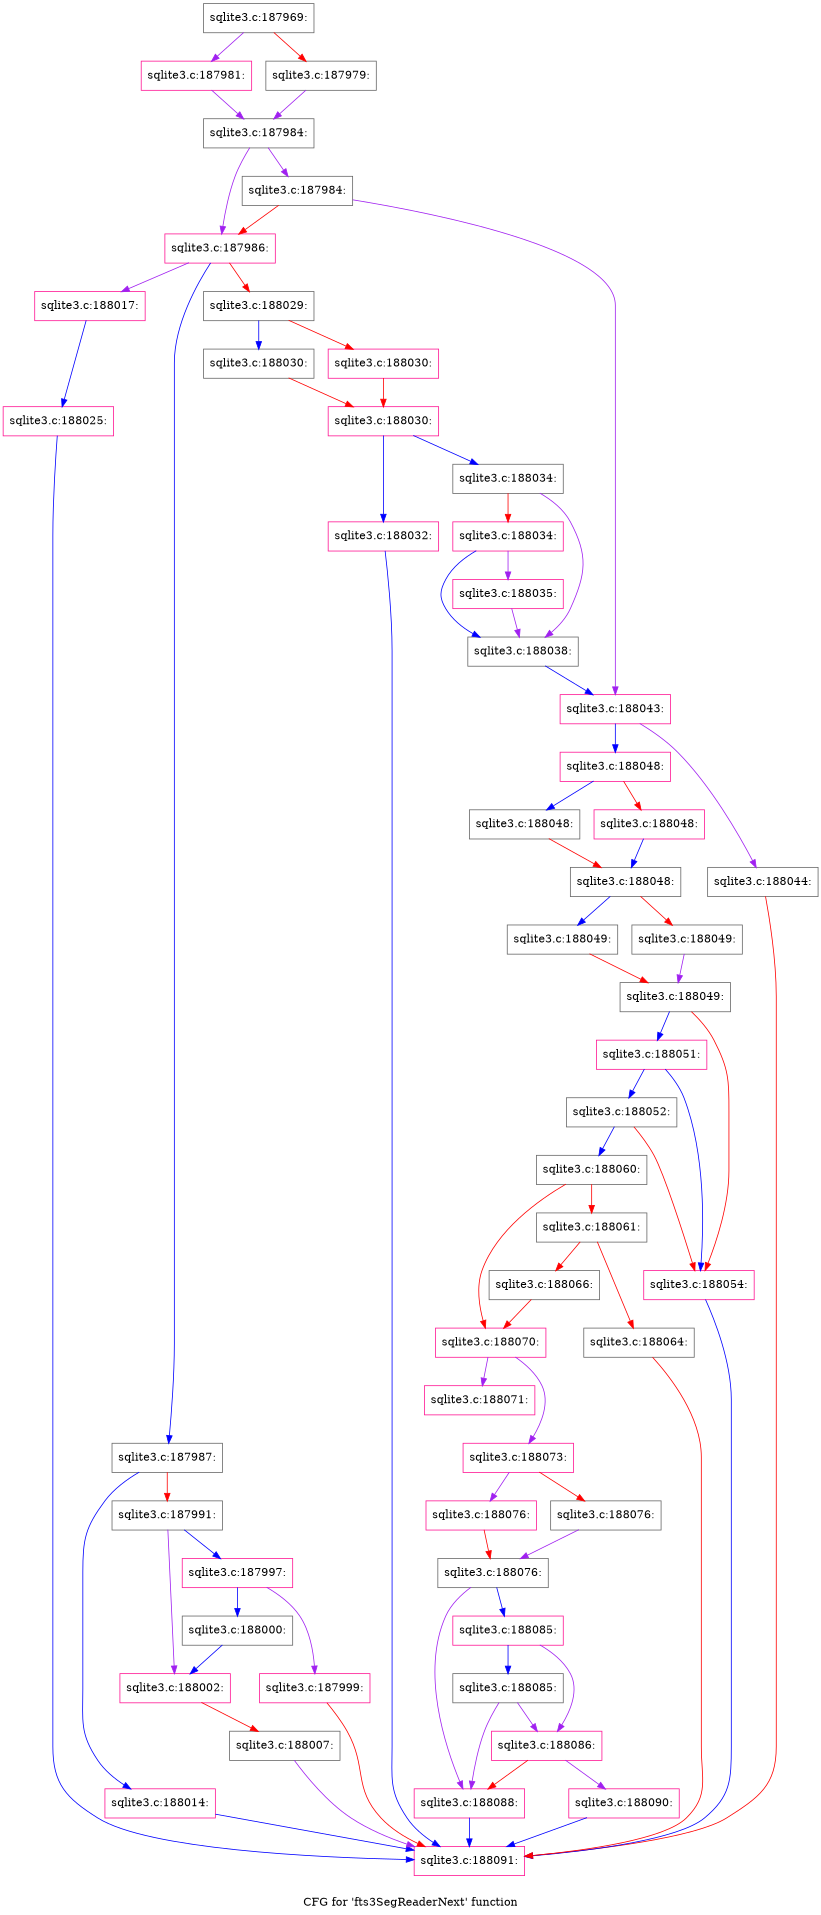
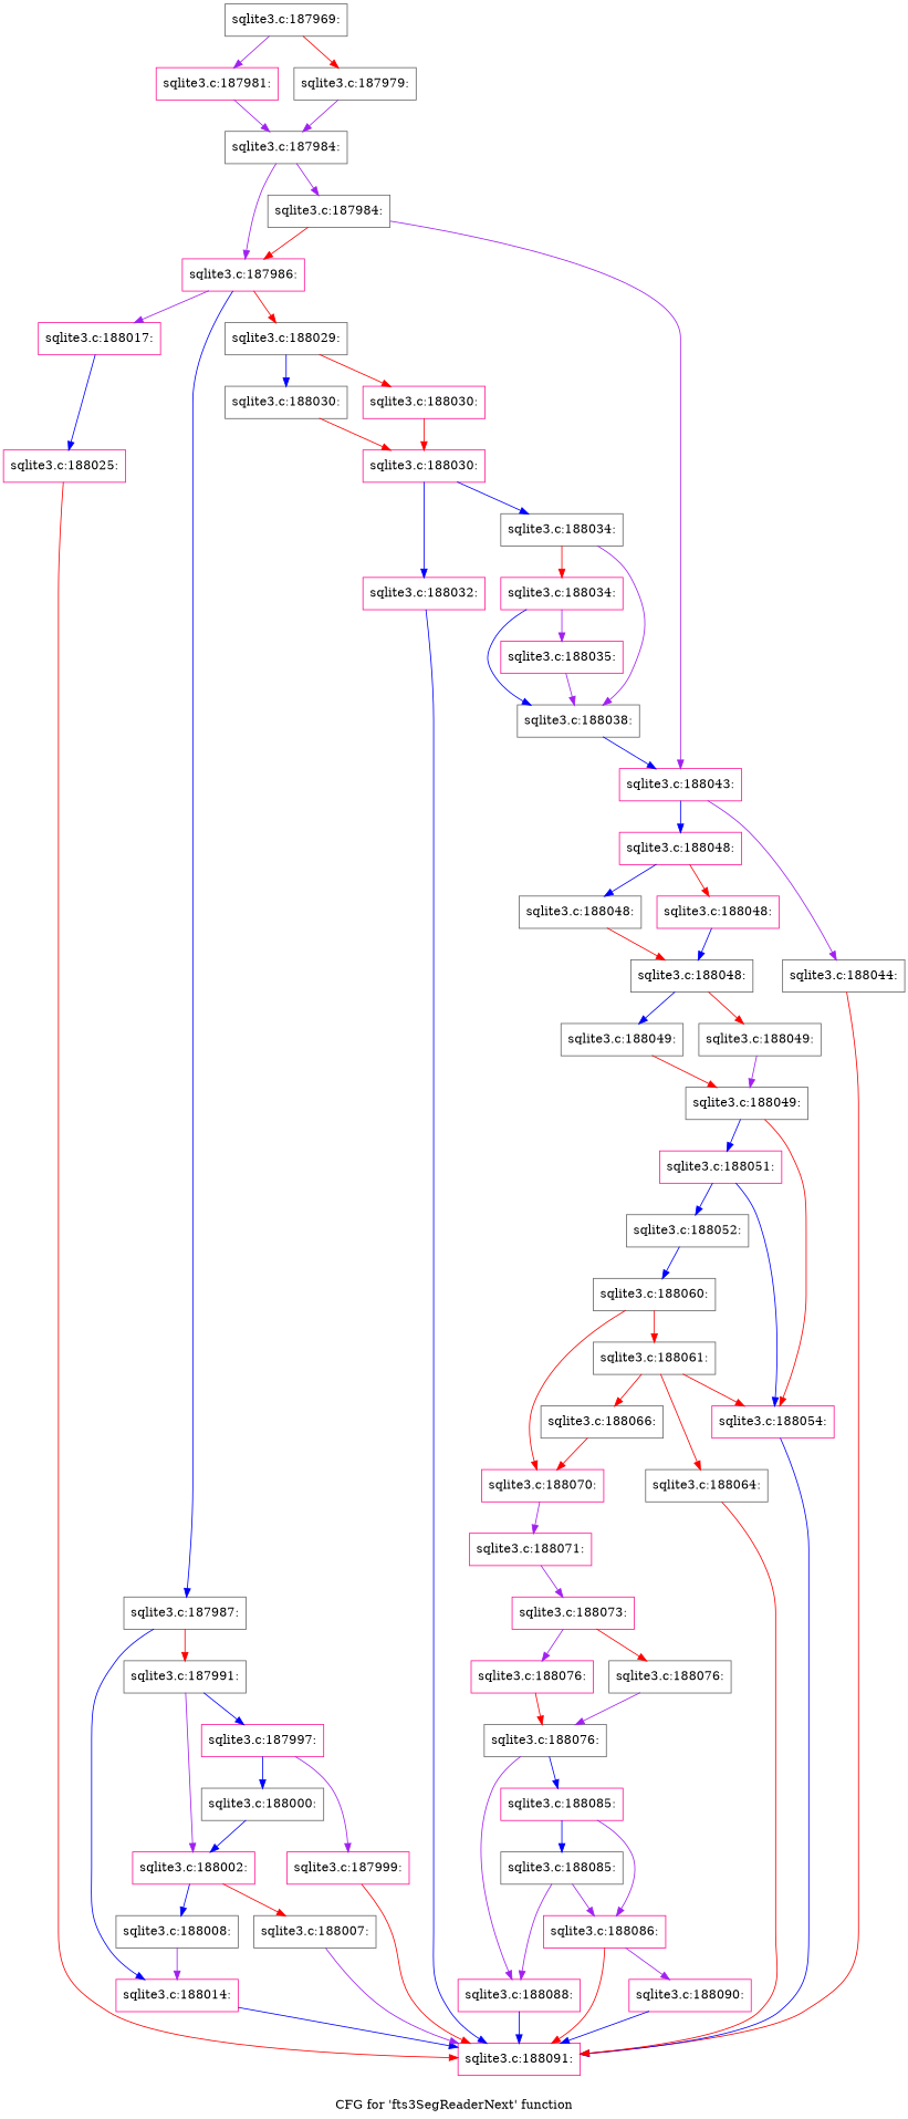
  digraph {
    label="CFG for 'fts3SegReaderNext' function"
    node [color=gray40 shape=record]
    edge [color=red]
    n1 [label="{sqlite3.c:187969:}"]
    n2 [color=deeppink label="{sqlite3.c:187981:}"]
    n3 [label="{sqlite3.c:187979:}"]
    n4 [label="{sqlite3.c:187984:}"]
    n5 [label="{sqlite3.c:187984:}"]
    n6 [color=deeppink label="{sqlite3.c:187986:}"]
    n7 [color=deeppink label="{sqlite3.c:188043:}"]
    n8 [label="{sqlite3.c:187987:}"]
    n9 [color=deeppink label="{sqlite3.c:188017:}"]
    n10 [label="{sqlite3.c:188029:}"]
    n11 [label="{sqlite3.c:188044:}"]
    n12 [color=deeppink label="{sqlite3.c:188048:}"]
    n13 [label="{sqlite3.c:187991:}"]
    n14 [color=deeppink label="{sqlite3.c:188014:}"]
    n15 [color=deeppink label="{sqlite3.c:188025:}"]
    n16 [color=deeppink label="{sqlite3.c:188091:}"]
    n17 [color=deeppink label="{sqlite3.c:188048:}"]
    n18 [label="{sqlite3.c:188048:}"]
    n19 [color=deeppink label="{sqlite3.c:187997:}"]
    n20 [color=deeppink label="{sqlite3.c:188002:}"]
    n21 [color=deeppink label="{sqlite3.c:188030:}"]
    n22 [label="{sqlite3.c:188030:}"]
    n23 [label="{sqlite3.c:188000:}"]
    n24 [color=deeppink label="{sqlite3.c:187999:}"]
+   n25 [label="{sqlite3.c:188008:}"]
    n26 [label="{sqlite3.c:188007:}"]
    n27 [color=deeppink label="{sqlite3.c:188030:}"]
    n28 [color=deeppink label="{sqlite3.c:188032:}"]
    n29 [label="{sqlite3.c:188034:}"]
    n30 [color=deeppink label="{sqlite3.c:188034:}"]
    n31 [label="{sqlite3.c:188038:}"]
    n32 [color=deeppink label="{sqlite3.c:188035:}"]
    n33 [label="{sqlite3.c:188048:}"]
    n34 [label="{sqlite3.c:188049:}"]
    n35 [label="{sqlite3.c:188049:}"]
    n36 [label="{sqlite3.c:188049:}"]
    n37 [color=deeppink label="{sqlite3.c:188054:}"]
    n38 [color=deeppink label="{sqlite3.c:188051:}"]
    n39 [label="{sqlite3.c:188052:}"]
    n40 [label="{sqlite3.c:188060:}"]
    n41 [label="{sqlite3.c:188061:}"]
    n42 [color=deeppink label="{sqlite3.c:188070:}"]
    n43 [label="{sqlite3.c:188066:}"]
    n44 [label="{sqlite3.c:188064:}"]
    n45 [color=deeppink label="{sqlite3.c:188071:}"]
    n46 [color=deeppink label="{sqlite3.c:188073:}"]
    n47 [color=deeppink label="{sqlite3.c:188076:}"]
    n48 [label="{sqlite3.c:188076:}"]
    n49 [label="{sqlite3.c:188076:}"]
    n50 [color=deeppink label="{sqlite3.c:188088:}"]
    n51 [color=deeppink label="{sqlite3.c:188085:}"]
    n52 [label="{sqlite3.c:188085:}"]
    n53 [color=deeppink label="{sqlite3.c:188086:}"]
    n54 [color=deeppink label="{sqlite3.c:188090:}"]
    n1 -> n2 [color=purple]
    n1 -> n3
    n2 -> n4 [color=purple]
    n3 -> n4 [color=purple]
    n4 -> n5 [color=purple]
    n4 -> n6 [color=purple]
    n5 -> n6
    n5 -> n7 [color=purple]
    n6 -> n8 [color=blue]
    n6 -> n9 [color=purple]
    n6 -> n10
    n7 -> n11 [color=purple]
    n7 -> n12 [color=blue]
    n8 -> n13
    n8 -> n14 [color=blue]
    n9 -> n15 [color=blue]
    n10 -> n21
    n10 -> n22 [color=blue]
    n11 -> n16
    n12 -> n17
    n12 -> n18 [color=blue]
    n13 -> n19 [color=blue]
    n13 -> n20 [color=purple]
    n14 -> n16 [color=blue]
-   n15 -> n16 [color=blue]
+   n15 -> n16
    n17 -> n33 [color=blue]
    n18 -> n33
    n19 -> n23 [color=blue]
    n19 -> n24 [color=purple]
+   n20 -> n25 [color=blue]
    n20 -> n26
    n21 -> n27
    n22 -> n27
    n23 -> n20 [color=blue]
    n24 -> n16
+   n25 -> n14 [color=purple]
    n26 -> n16 [color=purple]
    n27 -> n28 [color=blue]
    n27 -> n29 [color=blue]
    n28 -> n16 [color=blue]
    n29 -> n30
    n29 -> n31 [color=purple]
    n30 -> n31 [color=blue]
    n30 -> n32 [color=purple]
    n31 -> n7 [color=blue]
    n32 -> n31 [color=purple]
    n33 -> n34
    n33 -> n35 [color=blue]
    n34 -> n36 [color=purple]
    n35 -> n36
    n36 -> n37
    n36 -> n38 [color=blue]
    n37 -> n16 [color=blue]
    n38 -> n37 [color=blue]
    n38 -> n39 [color=blue]
-   n39 -> n37
+   n41 -> n37
    n39 -> n40 [color=blue]
    n40 -> n41
    n40 -> n42
    n41 -> n43
    n41 -> n44
    n42 -> n45 [color=purple]
-   n42 -> n46 [color=purple]
+   n45 -> n46 [color=purple]
    n43 -> n42
    n44 -> n16
    n46 -> n47 [color=purple]
    n46 -> n48
    n47 -> n49
    n48 -> n49 [color=purple]
    n49 -> n50 [color=purple]
    n49 -> n51 [color=blue]
    n50 -> n16 [color=blue]
    n51 -> n52 [color=blue]
    n51 -> n53 [color=purple]
    n52 -> n50 [color=purple]
    n52 -> n53 [color=purple]
-   n53 -> n50
+   n53 -> n16
    n53 -> n54 [color=purple]
    n54 -> n16 [color=blue]
  }
